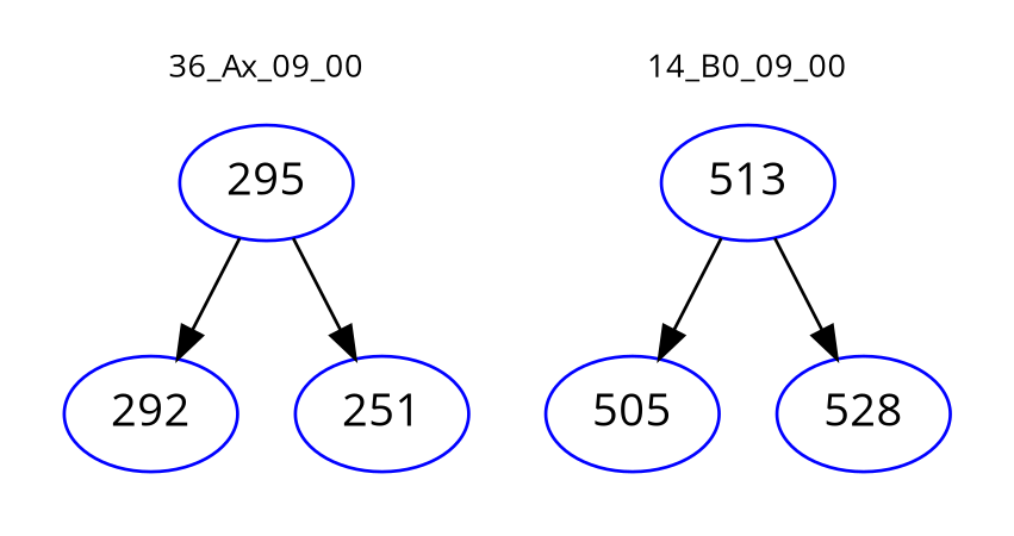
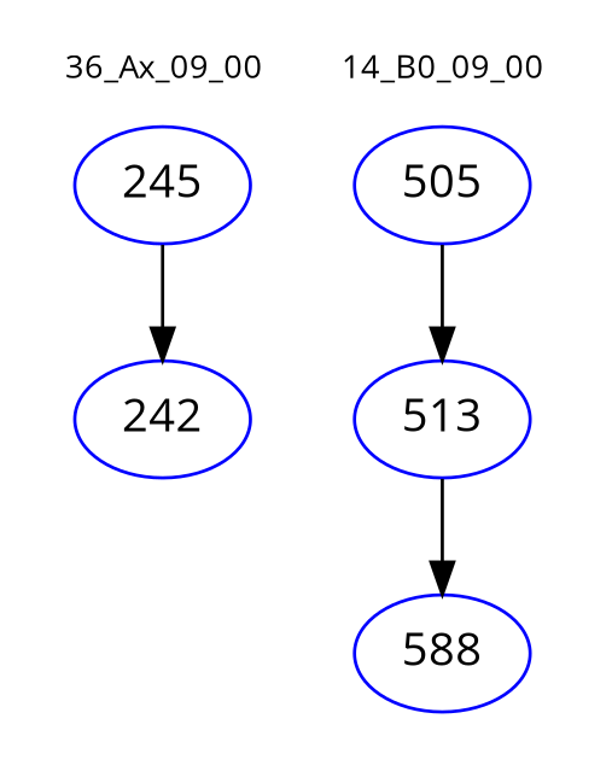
  digraph {
    fontname="Open Sans"
    node [color=blue fontname="Open Sans"]
    edge [color=black fontname="Open Sans"]
-   n1 [label=295]
-   n2 [label=292]
-   n3 [label=251]
+   n1 [label=245]
+   n2 [label=242]
    n4 [label=513]
    n5 [label=505]
-   n6 [label=528]
+   n6 [label=588]
    subgraph cluster_1 {
      color=white
      fontsize=10
      label="36_Ax_09_00"
      n1
      n2
-     n3
    }
    subgraph cluster_2 {
      color=white
      fontsize=10
      label="14_B0_09_00"
      n4
      n5
      n6
    }
    n1 -> n2
-   n1 -> n3
-   n4 -> n5
+   n5 -> n4
    n4 -> n6
  }
